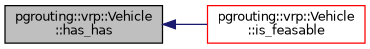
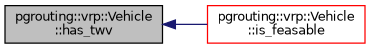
  digraph {
    rankdir=LR
    node [fontname=Helvetica fontsize=10 shape=record style=filled]
-   n1 [color=black fillcolor=grey75 fontcolor=black height=0.2 label="pgrouting::vrp::Vehicle\l::has_has" width=0.4]
+   n1 [color=black fillcolor=grey75 fontcolor=black height=0.2 label="pgrouting::vrp::Vehicle\l::has_twv" width=0.4]
    n2 [color=red fillcolor=white height=0.2 label="pgrouting::vrp::Vehicle\l::is_feasable" width=0.4]
    n1 -> n2 [color=midnightblue dir=back fontname=Helvetica fontsize=10 labelfontname=Helvetica labelfontsize=10 style=solid]
  }
